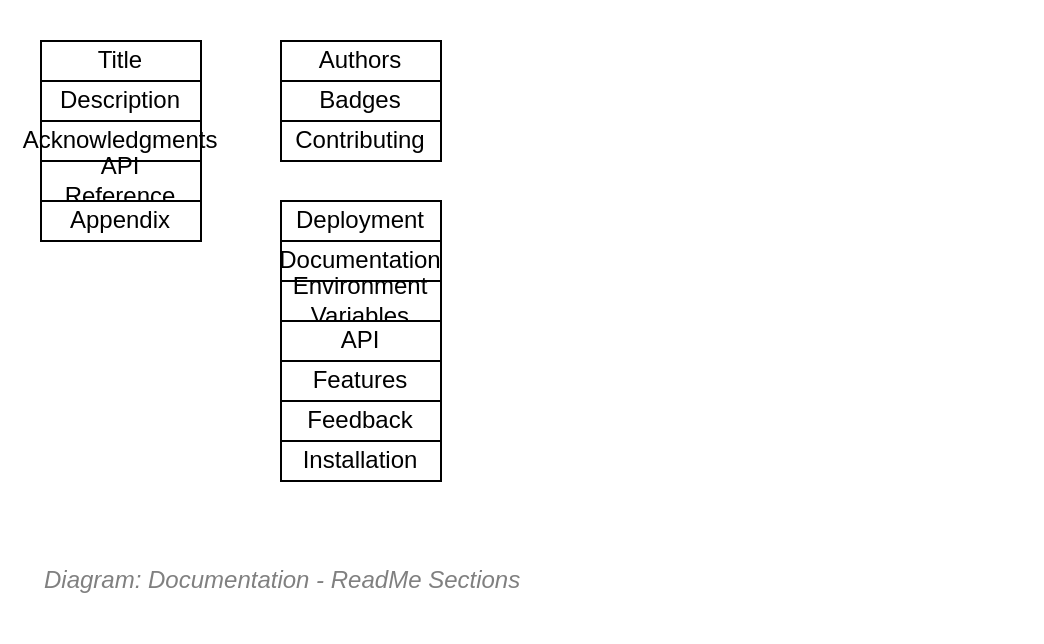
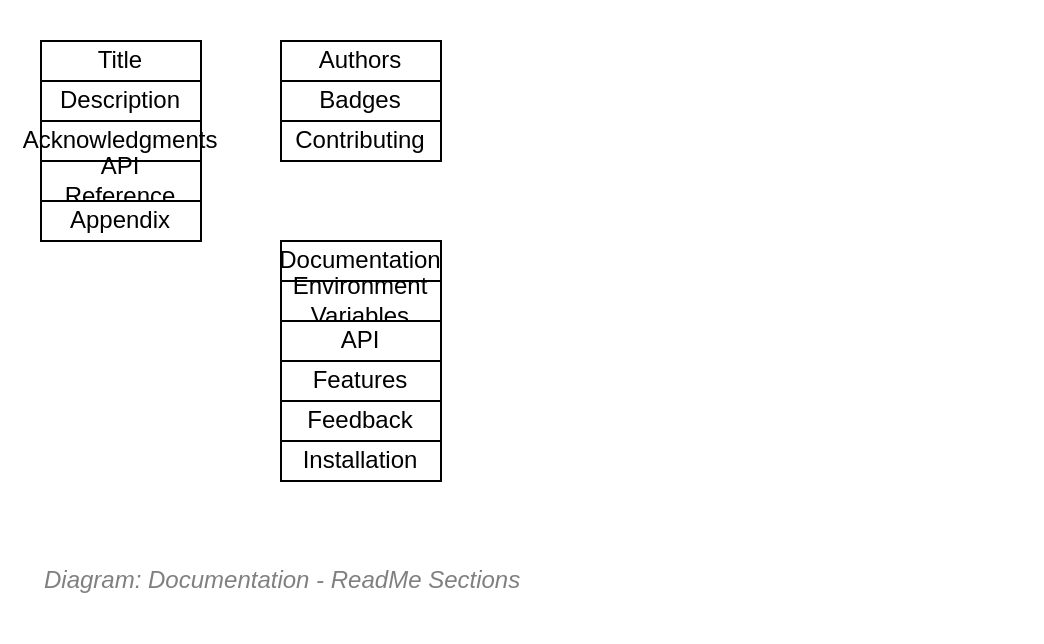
  <mxCell id="0" />
  <mxCell id="1" parent="0" />
  <mxCell id="2" value="Title" style="rounded=0;whiteSpace=wrap;html=1;" vertex="1" parent="1"><mxGeometry x="20" y="20" width="80" height="20" as="geometry" /></mxCell>
  <mxCell id="3" value="Description" style="rounded=0;whiteSpace=wrap;html=1;" vertex="1" parent="1"><mxGeometry x="20" y="40" width="80" height="20" as="geometry" /></mxCell>
  <mxCell id="4" value="Acknowledgments" style="rounded=0;whiteSpace=wrap;html=1;" vertex="1" parent="1"><mxGeometry x="20" y="60" width="80" height="20" as="geometry" /></mxCell>
  <mxCell id="5" value="API Reference" style="rounded=0;whiteSpace=wrap;html=1;" vertex="1" parent="1"><mxGeometry x="20" y="80" width="80" height="20" as="geometry" /></mxCell>
  <mxCell id="6" value="Appendix" style="rounded=0;whiteSpace=wrap;html=1;" vertex="1" parent="1"><mxGeometry x="20" y="100" width="80" height="20" as="geometry" /></mxCell>
  <mxCell id="7" value="Authors" style="rounded=0;whiteSpace=wrap;html=1;" vertex="1" parent="1"><mxGeometry x="140" y="20" width="80" height="20" as="geometry" /></mxCell>
  <mxCell id="8" value="Badges" style="rounded=0;whiteSpace=wrap;html=1;" vertex="1" parent="1"><mxGeometry x="140" y="40" width="80" height="20" as="geometry" /></mxCell>
  <mxCell id="9" value="Contributing" style="rounded=0;whiteSpace=wrap;html=1;" vertex="1" parent="1"><mxGeometry x="140" y="60" width="80" height="20" as="geometry" /></mxCell>
- <mxCell id="10" value="Deployment" style="rounded=0;whiteSpace=wrap;html=1;" vertex="1" parent="1"><mxGeometry x="140" y="100" width="80" height="20" as="geometry" /></mxCell>
  <mxCell id="11" value="Documentation" style="rounded=0;whiteSpace=wrap;html=1;" vertex="1" parent="1"><mxGeometry x="140" y="120" width="80" height="20" as="geometry" /></mxCell>
  <mxCell id="12" value="Environment Variables" style="rounded=0;whiteSpace=wrap;html=1;" vertex="1" parent="1"><mxGeometry x="140" y="140" width="80" height="20" as="geometry" /></mxCell>
  <mxCell id="13" value="API" style="rounded=0;whiteSpace=wrap;html=1;" vertex="1" parent="1"><mxGeometry x="140" y="160" width="80" height="20" as="geometry" /></mxCell>
  <mxCell id="14" value="Features" style="rounded=0;whiteSpace=wrap;html=1;" vertex="1" parent="1"><mxGeometry x="140" y="180" width="80" height="20" as="geometry" /></mxCell>
  <mxCell id="15" value="Feedback" style="rounded=0;whiteSpace=wrap;html=1;" vertex="1" parent="1"><mxGeometry x="140" y="200" width="80" height="20" as="geometry" /></mxCell>
  <mxCell id="16" value="Installation" style="rounded=0;whiteSpace=wrap;html=1;" vertex="1" parent="1"><mxGeometry x="140" y="220" width="80" height="20" as="geometry" /></mxCell>
  <mxCell id="17" value="&lt;font style=&quot;font-size: 12px&quot;&gt;Diagram: Documentation - ReadMe Sections&lt;/font&gt;" style="text;strokeColor=none;fillColor=none;html=1;fontSize=12;fontStyle=2;verticalAlign=middle;align=left;shadow=0;glass=0;comic=0;opacity=30;fontColor=#808080;" vertex="1" parent="1"><mxGeometry x="20" y="280" width="480" height="20" as="geometry" /></mxCell>
